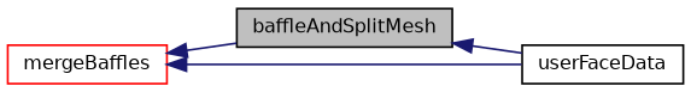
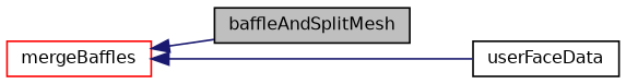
  digraph {
    rankdir=LR
    node [color=black fontname=Helvetica fontsize=10 shape=record]
    edge [color=midnightblue dir=back fontname=Helvetica fontsize=10 labelfontname=Helvetica labelfontsize=10 style=solid]
    n1 [fillcolor=grey75 fontcolor=black height=0.2 label=baffleAndSplitMesh style=filled width=0.4]
    n2 [height=0.2 label=userFaceData width=0.4]
    n3 [color=red height=0.2 label=mergeBaffles width=0.4]
-   n1 -> n2
    n3 -> n1
    n3 -> n2
  }
